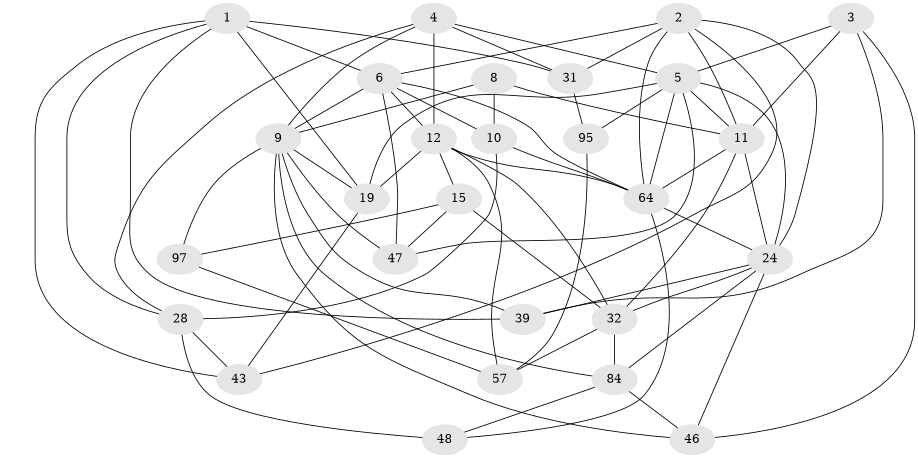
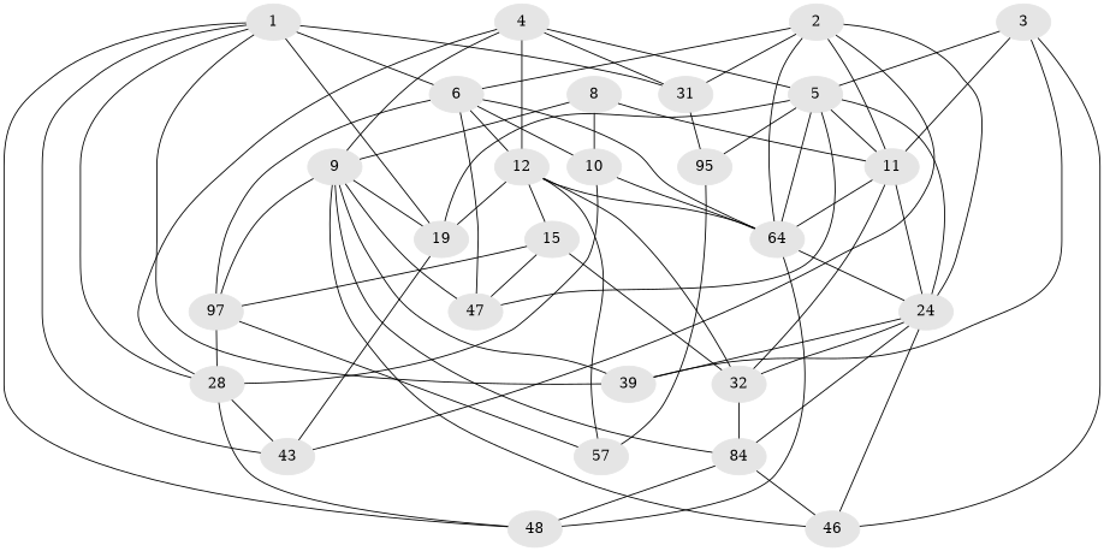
  graph {
    node [color=gray90 style=filled]
    1 [super="+50+23"]
    6 [super="+18"]
    19 [super="+22"]
    28 [super="+49+51"]
    31
    39
    48
    n8 [label=43]
    n9 [label=64 super="+42+35+52"]
    9 [super="+40+17"]
    12 [super="+55+33"]
    47
    10
    n14 [label=95]
    2 [super="+41"]
    11 [super="+20+38"]
    24 [super="+44+58"]
    32 [super="+37"]
    46
    n20 [label=84 super="+43"]
    5 [super="+25+13"]
    3
    4 [super="+54"]
    n24 [label=97]
    15
    57
    8
    1 -- 6
    1 -- 19 [weight=2]
    1 -- 28
    1 -- 31
    1 -- 39
+   1 -- 48
    1 -- n8
    6 -- n9
-   6 -- 9 [weight=2]
+   6 -- n24 [weight=2]
    6 -- 12
    6 -- 47
    6 -- 10
    19 -- n8
    28 -- 48
    28 -- n8
    31 -- n14
    n9 -- 48
    n9 -- 24
    9 -- 19
    9 -- 39
    9 -- 47
    9 -- 46
    9 -- n20
    9 -- n24
    12 -- 19 [weight=2]
    12 -- n9
    12 -- 32
    12 -- 15
    12 -- 57
    10 -- 28
    10 -- n9
    n14 -- 57
    2 -- 6
    2 -- 31
    2 -- n8
    2 -- n9
    2 -- 11
    2 -- 24
    11 -- n9 [weight=2]
    11 -- 24
    11 -- 32
    24 -- 39
    24 -- 32
    24 -- 46
    24 -- n20
    32 -- n20
-   32 -- 57
    n20 -- 48
    n20 -- 46
    5 -- 19 [weight=2]
    5 -- n9 [weight=2]
    5 -- 47
    5 -- n14
    5 -- 11
    5 -- 24
    3 -- 39
    3 -- 11
    3 -- 46
    3 -- 5
    4 -- 28
    4 -- 31
    4 -- 9
    4 -- 12
    4 -- 5
+   n24 -- 28
    n24 -- 57
    15 -- 47
    15 -- 32
    15 -- n24
    8 -- 9
    8 -- 10
    8 -- 11
  }
